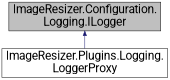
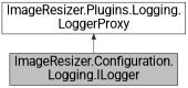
  digraph {
    fontname=Roboto
    node [color=black fontname=Roboto fontsize=24 shape=record style=filled]
    n1 [fillcolor=grey75 fontcolor=black height=0.2 label="ImageResizer.Configuration.\lLogging.ILogger" width=0.4]
    n2 [fillcolor=white height=0.2 label="ImageResizer.Plugins.Logging.\lLoggerProxy" width=0.4]
-   n1 -> n2 [color=midnightblue dir=back fontname=Roboto fontsize=24 labelfontname=Helvetica labelfontsize=24 style=solid]
+   n2 -> n1 [color=midnightblue dir=back fontname=Roboto fontsize=24 labelfontname=Helvetica labelfontsize=24 style=solid]
  }
